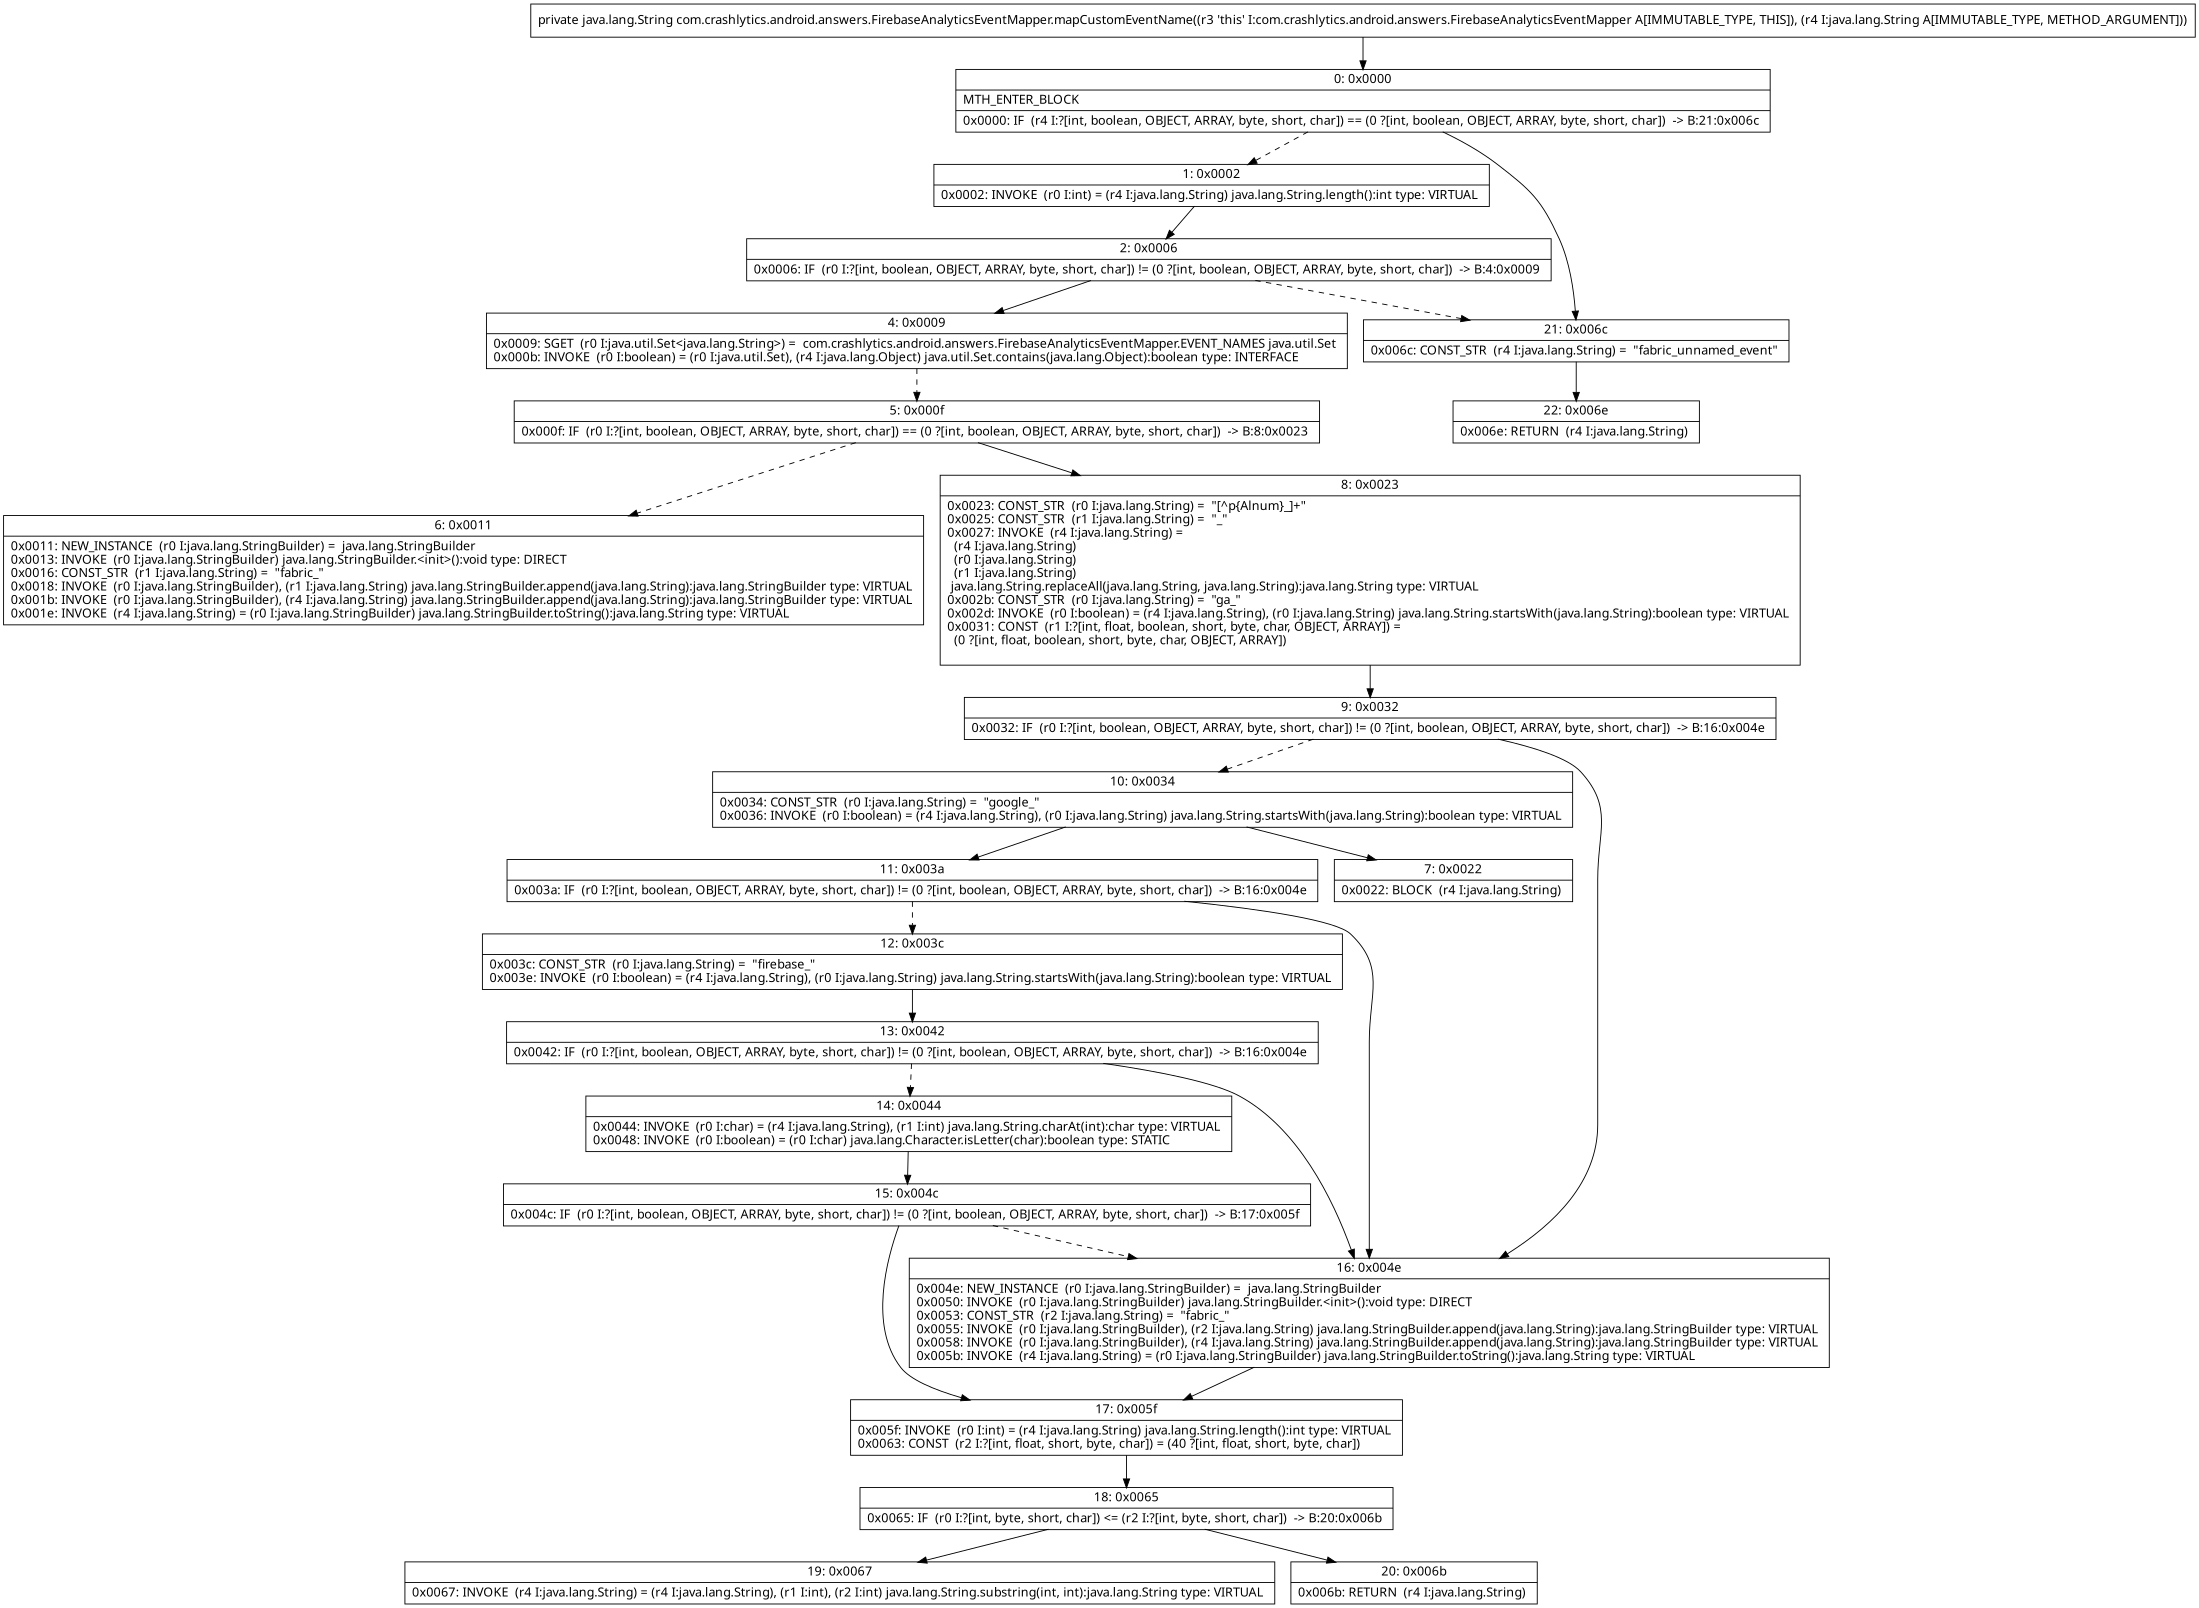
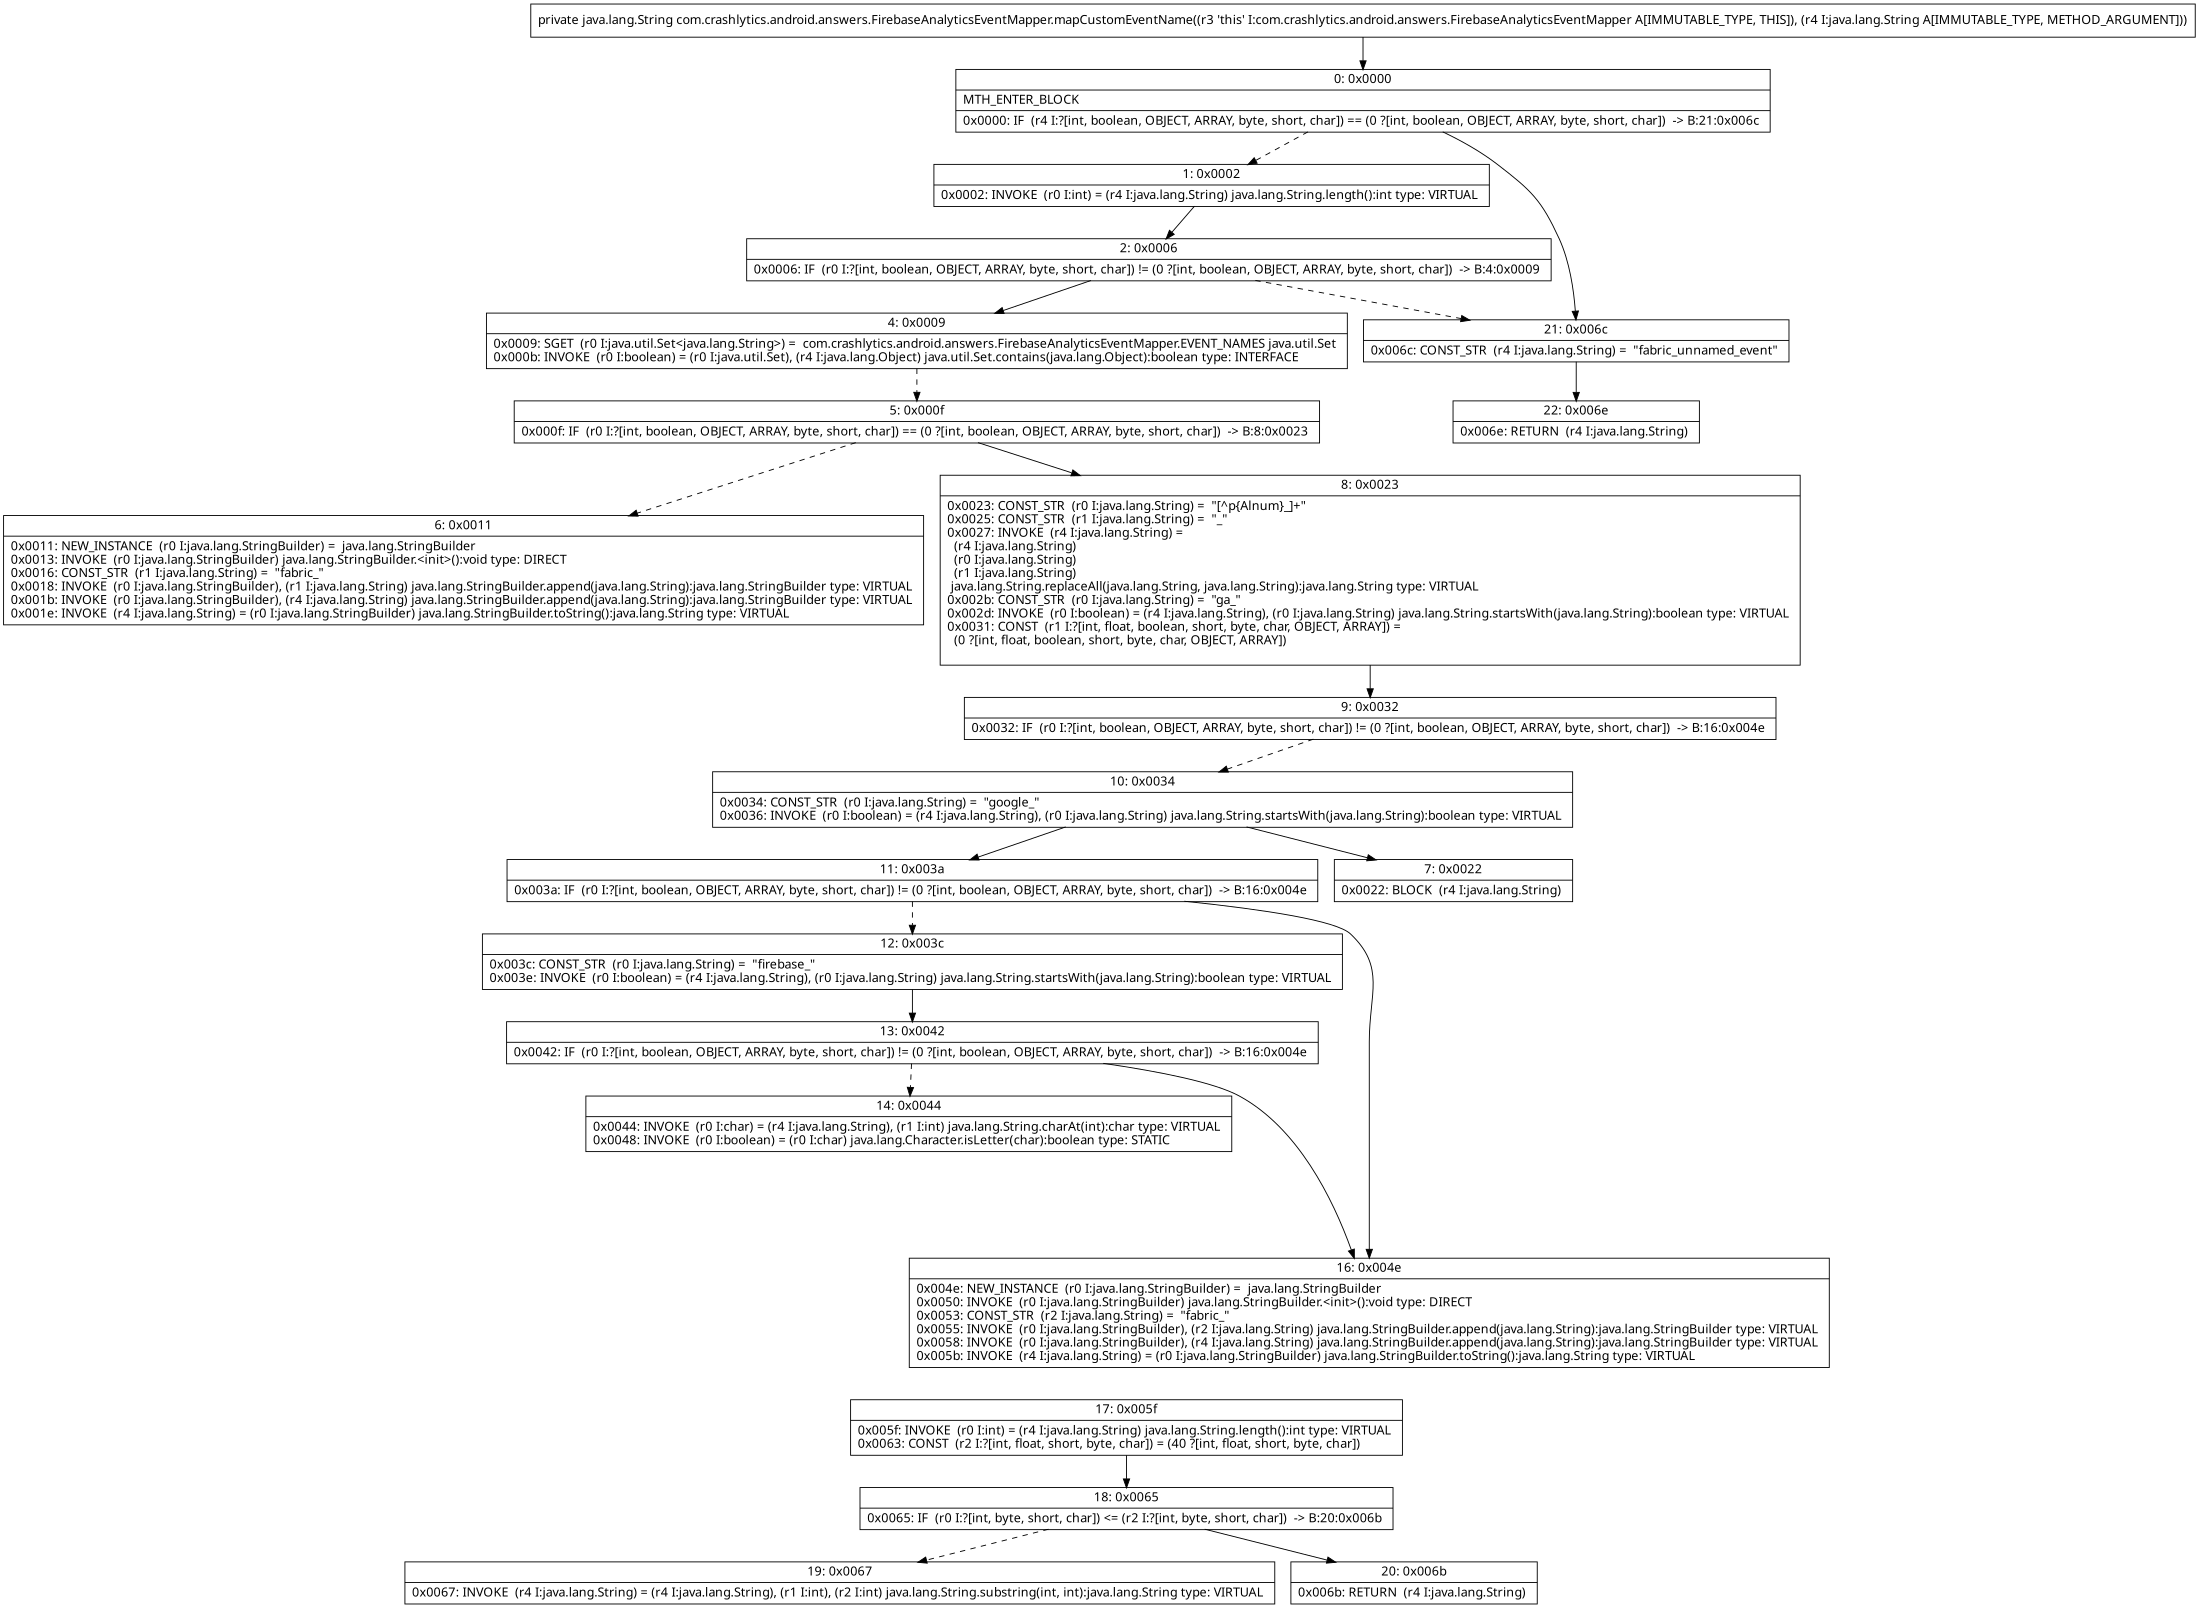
  digraph {
    fontname="Noto Sans"
    node [fontname="Noto Sans" shape=record]
    edge [fontname="Noto Sans"]
    n1 [label="{0\:\ 0x0000|MTH_ENTER_BLOCK\l|0x0000: IF  (r4 I:?[int, boolean, OBJECT, ARRAY, byte, short, char]) == (0 ?[int, boolean, OBJECT, ARRAY, byte, short, char])  \-\> B:21:0x006c \l}"]
    n2 [label="{1\:\ 0x0002|0x0002: INVOKE  (r0 I:int) = (r4 I:java.lang.String) java.lang.String.length():int type: VIRTUAL \l}"]
    n3 [label="{21\:\ 0x006c|0x006c: CONST_STR  (r4 I:java.lang.String) =  \"fabric_unnamed_event\" \l}"]
    n4 [label="{2\:\ 0x0006|0x0006: IF  (r0 I:?[int, boolean, OBJECT, ARRAY, byte, short, char]) != (0 ?[int, boolean, OBJECT, ARRAY, byte, short, char])  \-\> B:4:0x0009 \l}"]
    n5 [label="{22\:\ 0x006e|0x006e: RETURN  (r4 I:java.lang.String) \l}"]
    n6 [label="{4\:\ 0x0009|0x0009: SGET  (r0 I:java.util.Set\<java.lang.String\>) =  com.crashlytics.android.answers.FirebaseAnalyticsEventMapper.EVENT_NAMES java.util.Set \l0x000b: INVOKE  (r0 I:boolean) = (r0 I:java.util.Set), (r4 I:java.lang.Object) java.util.Set.contains(java.lang.Object):boolean type: INTERFACE \l}"]
    n7 [label="{5\:\ 0x000f|0x000f: IF  (r0 I:?[int, boolean, OBJECT, ARRAY, byte, short, char]) == (0 ?[int, boolean, OBJECT, ARRAY, byte, short, char])  \-\> B:8:0x0023 \l}"]
    n8 [label="{6\:\ 0x0011|0x0011: NEW_INSTANCE  (r0 I:java.lang.StringBuilder) =  java.lang.StringBuilder \l0x0013: INVOKE  (r0 I:java.lang.StringBuilder) java.lang.StringBuilder.\<init\>():void type: DIRECT \l0x0016: CONST_STR  (r1 I:java.lang.String) =  \"fabric_\" \l0x0018: INVOKE  (r0 I:java.lang.StringBuilder), (r1 I:java.lang.String) java.lang.StringBuilder.append(java.lang.String):java.lang.StringBuilder type: VIRTUAL \l0x001b: INVOKE  (r0 I:java.lang.StringBuilder), (r4 I:java.lang.String) java.lang.StringBuilder.append(java.lang.String):java.lang.StringBuilder type: VIRTUAL \l0x001e: INVOKE  (r4 I:java.lang.String) = (r0 I:java.lang.StringBuilder) java.lang.StringBuilder.toString():java.lang.String type: VIRTUAL \l}"]
    n9 [label="{8\:\ 0x0023|0x0023: CONST_STR  (r0 I:java.lang.String) =  \"[^p\{Alnum\}_]+\" \l0x0025: CONST_STR  (r1 I:java.lang.String) =  \"_\" \l0x0027: INVOKE  (r4 I:java.lang.String) = \l  (r4 I:java.lang.String)\l  (r0 I:java.lang.String)\l  (r1 I:java.lang.String)\l java.lang.String.replaceAll(java.lang.String, java.lang.String):java.lang.String type: VIRTUAL \l0x002b: CONST_STR  (r0 I:java.lang.String) =  \"ga_\" \l0x002d: INVOKE  (r0 I:boolean) = (r4 I:java.lang.String), (r0 I:java.lang.String) java.lang.String.startsWith(java.lang.String):boolean type: VIRTUAL \l0x0031: CONST  (r1 I:?[int, float, boolean, short, byte, char, OBJECT, ARRAY]) = \l  (0 ?[int, float, boolean, short, byte, char, OBJECT, ARRAY])\l \l}"]
    n10 [label="{9\:\ 0x0032|0x0032: IF  (r0 I:?[int, boolean, OBJECT, ARRAY, byte, short, char]) != (0 ?[int, boolean, OBJECT, ARRAY, byte, short, char])  \-\> B:16:0x004e \l}"]
    n11 [label="{7\:\ 0x0022|0x0022: BLOCK  (r4 I:java.lang.String) \l}"]
    n12 [label="{10\:\ 0x0034|0x0034: CONST_STR  (r0 I:java.lang.String) =  \"google_\" \l0x0036: INVOKE  (r0 I:boolean) = (r4 I:java.lang.String), (r0 I:java.lang.String) java.lang.String.startsWith(java.lang.String):boolean type: VIRTUAL \l}"]
    n13 [label="{16\:\ 0x004e|0x004e: NEW_INSTANCE  (r0 I:java.lang.StringBuilder) =  java.lang.StringBuilder \l0x0050: INVOKE  (r0 I:java.lang.StringBuilder) java.lang.StringBuilder.\<init\>():void type: DIRECT \l0x0053: CONST_STR  (r2 I:java.lang.String) =  \"fabric_\" \l0x0055: INVOKE  (r0 I:java.lang.StringBuilder), (r2 I:java.lang.String) java.lang.StringBuilder.append(java.lang.String):java.lang.StringBuilder type: VIRTUAL \l0x0058: INVOKE  (r0 I:java.lang.StringBuilder), (r4 I:java.lang.String) java.lang.StringBuilder.append(java.lang.String):java.lang.StringBuilder type: VIRTUAL \l0x005b: INVOKE  (r4 I:java.lang.String) = (r0 I:java.lang.StringBuilder) java.lang.StringBuilder.toString():java.lang.String type: VIRTUAL \l}"]
    n14 [label="{11\:\ 0x003a|0x003a: IF  (r0 I:?[int, boolean, OBJECT, ARRAY, byte, short, char]) != (0 ?[int, boolean, OBJECT, ARRAY, byte, short, char])  \-\> B:16:0x004e \l}"]
    n15 [label="{17\:\ 0x005f|0x005f: INVOKE  (r0 I:int) = (r4 I:java.lang.String) java.lang.String.length():int type: VIRTUAL \l0x0063: CONST  (r2 I:?[int, float, short, byte, char]) = (40 ?[int, float, short, byte, char]) \l}"]
    n16 [label="{12\:\ 0x003c|0x003c: CONST_STR  (r0 I:java.lang.String) =  \"firebase_\" \l0x003e: INVOKE  (r0 I:boolean) = (r4 I:java.lang.String), (r0 I:java.lang.String) java.lang.String.startsWith(java.lang.String):boolean type: VIRTUAL \l}"]
    n17 [label="{13\:\ 0x0042|0x0042: IF  (r0 I:?[int, boolean, OBJECT, ARRAY, byte, short, char]) != (0 ?[int, boolean, OBJECT, ARRAY, byte, short, char])  \-\> B:16:0x004e \l}"]
    n18 [label="{14\:\ 0x0044|0x0044: INVOKE  (r0 I:char) = (r4 I:java.lang.String), (r1 I:int) java.lang.String.charAt(int):char type: VIRTUAL \l0x0048: INVOKE  (r0 I:boolean) = (r0 I:char) java.lang.Character.isLetter(char):boolean type: STATIC \l}"]
-   n19 [label="{15\:\ 0x004c|0x004c: IF  (r0 I:?[int, boolean, OBJECT, ARRAY, byte, short, char]) != (0 ?[int, boolean, OBJECT, ARRAY, byte, short, char])  \-\> B:17:0x005f \l}"]
    n20 [label="{18\:\ 0x0065|0x0065: IF  (r0 I:?[int, byte, short, char]) \<= (r2 I:?[int, byte, short, char])  \-\> B:20:0x006b \l}"]
    n21 [label="{19\:\ 0x0067|0x0067: INVOKE  (r4 I:java.lang.String) = (r4 I:java.lang.String), (r1 I:int), (r2 I:int) java.lang.String.substring(int, int):java.lang.String type: VIRTUAL \l}"]
    n22 [label="{20\:\ 0x006b|0x006b: RETURN  (r4 I:java.lang.String) \l}"]
    n23 [label="{private java.lang.String com.crashlytics.android.answers.FirebaseAnalyticsEventMapper.mapCustomEventName((r3 'this' I:com.crashlytics.android.answers.FirebaseAnalyticsEventMapper A[IMMUTABLE_TYPE, THIS]), (r4 I:java.lang.String A[IMMUTABLE_TYPE, METHOD_ARGUMENT])) }"]
    n1 -> n2 [style=dashed]
    n1 -> n3
    n2 -> n4
    n3 -> n5
    n4 -> n3 [style=dashed]
    n4 -> n6
    n6 -> n7 [style=dashed]
    n7 -> n8 [style=dashed]
    n7 -> n9
    n9 -> n10
    n10 -> n12 [style=dashed]
-   n10 -> n13
    n12 -> n11
    n12 -> n14
-   n13 -> n15
    n14 -> n13
    n14 -> n16 [style=dashed]
    n15 -> n20
    n16 -> n17
    n17 -> n13
    n17 -> n18 [style=dashed]
-   n18 -> n19
-   n19 -> n13 [style=dashed]
-   n19 -> n15
-   n20 -> n21 [style=solid]
+   n20 -> n21 [style=dashed]
    n20 -> n22
    n23 -> n1
  }
